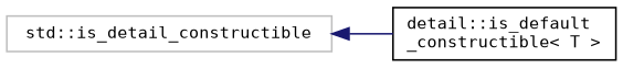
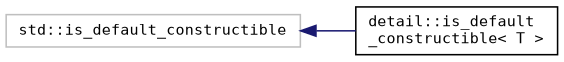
  digraph {
    rankdir=LR
    fontname="DejaVu Sans Mono"
    node [fillcolor=white fontname="DejaVu Sans Mono" fontsize=10 shape=record style=filled]
-   n1 [color=grey75 height=0.2 label="std::is_detail_constructible" width=0.4]
+   n1 [color=grey75 height=0.2 label="std::is_default_constructible" width=0.4]
    n2 [color=black height=0.2 label="detail::is_default\l_constructible\< T \>" width=0.4]
    n1 -> n2 [color=midnightblue dir=back fontname="DejaVu Sans Mono" fontsize=10 labelfontname=Helvetica labelfontsize=10 style=solid]
  }
